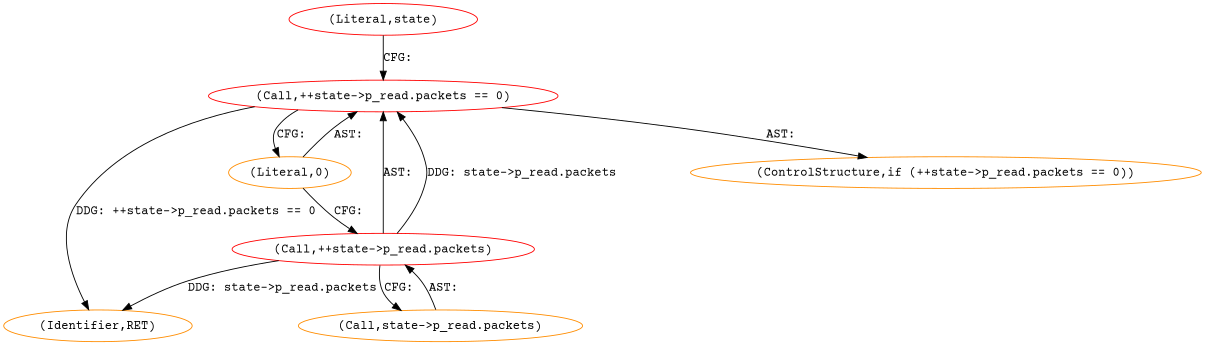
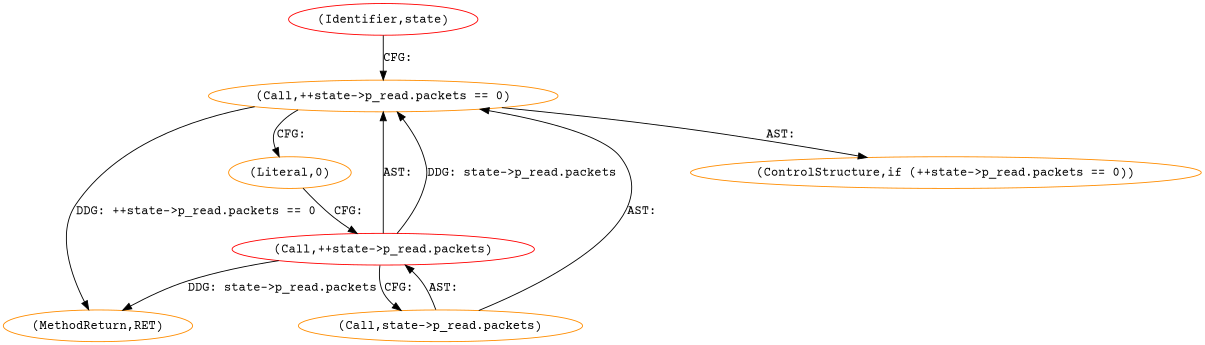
  digraph {
    fontname="Courier Prime"
    node [color=darkorange fontname="Courier Prime"]
    edge [fontname="Courier Prime"]
-   n1 [color=red label="(Call,++state->p_read.packets == 0)"]
+   n1 [label="(Call,++state->p_read.packets == 0)"]
    n2 [label="(Literal,0)"]
-   n3 [label="(Identifier,RET)"]
+   n3 [label="(MethodReturn,RET)"]
    n4 [label="(ControlStructure,if (++state->p_read.packets == 0))"]
    n5 [color=red label="(Call,++state->p_read.packets)"]
    n6 [label="(Call,state->p_read.packets)"]
-   n7 [color=red label="(Literal,state)"]
+   n7 [color=red label="(Identifier,state)"]
    n1 -> n2 [label="CFG: "]
    n1 -> n3 [label="DDG: ++state->p_read.packets == 0"]
    n1 -> n4 [label="AST: "]
-   n2 -> n1 [label="AST: "]
+   n6 -> n1 [label="AST: "]
    n2 -> n5 [label="CFG: "]
    n5 -> n1 [label="AST: "]
    n5 -> n1 [label="DDG: state->p_read.packets"]
    n5 -> n3 [label="DDG: state->p_read.packets"]
    n5 -> n6 [label="CFG: "]
    n6 -> n5 [label="AST: "]
    n7 -> n1 [label="CFG: "]
  }
